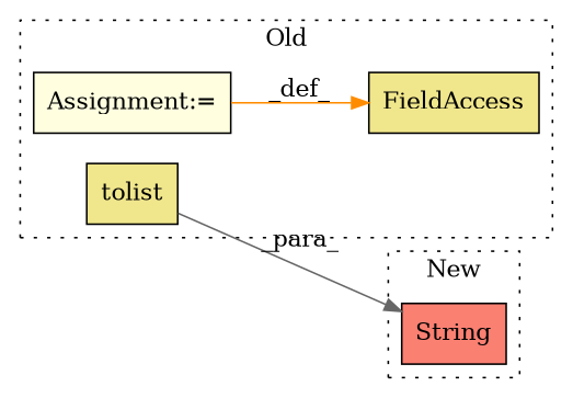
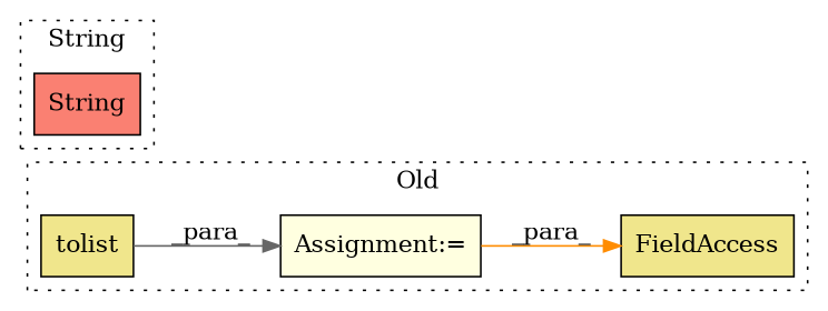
  digraph {
    rankdir=LR
    node [a=32 shape=box style=filled fillcolor=khaki]
    edge [style=solid]
    n1 [l=8 label=tolist s=3950]
    n2 [a=22 l=19 label=FieldAccess s=4035]
    n3 [a=7 l=1 label="Assignment:=" s=4054 fillcolor=lightyellow]
    n4 [l="7,1" label=String s="3875,3883" fillcolor=salmon]
    subgraph cluster_1 {
      label=Old
      style=dotted
      n1
      n2
      n3
    }
    subgraph cluster_2 {
-     label=New
+     label=String
      style=dotted
      n4
    }
-   n1 -> n4 [label=_para_ color=gray40]
-   n3 -> n2 [label=_def_ color=darkorange]
+   n1 -> n3 [label=_para_ color=gray40]
+   n3 -> n2 [label=_para_ color=darkorange]
  }
